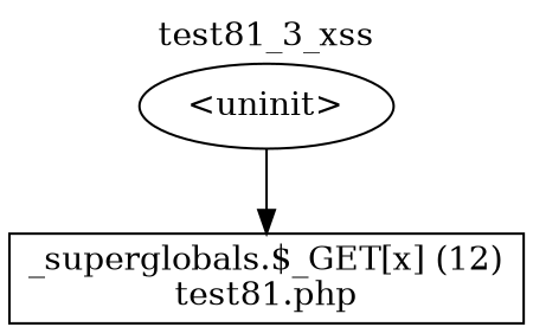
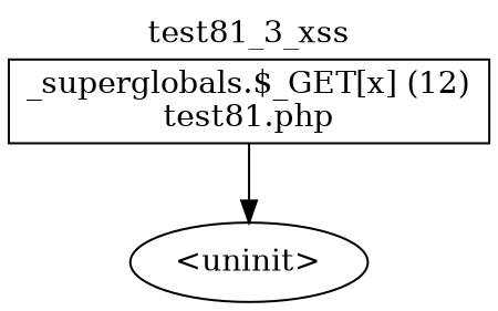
  digraph {
    label=test81_3_xss
    labelloc=t
    n1 [label="_superglobals.$_GET[x] (12)\ntest81.php" shape=box]
    n2 [label="<uninit>" shape=ellipse]
-   n2 -> n1
+   n1 -> n2
  }
